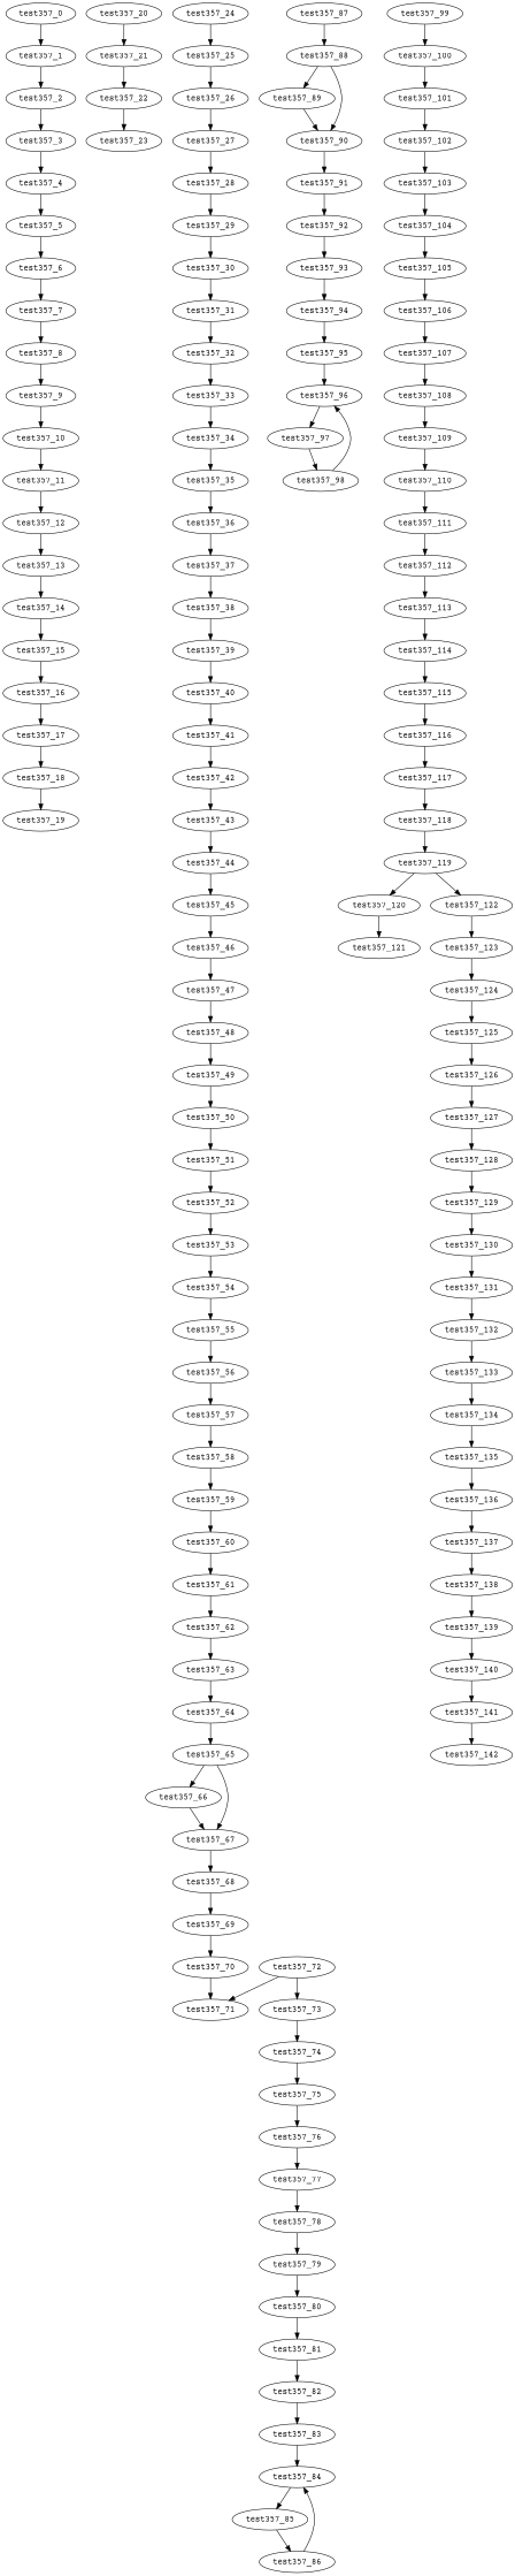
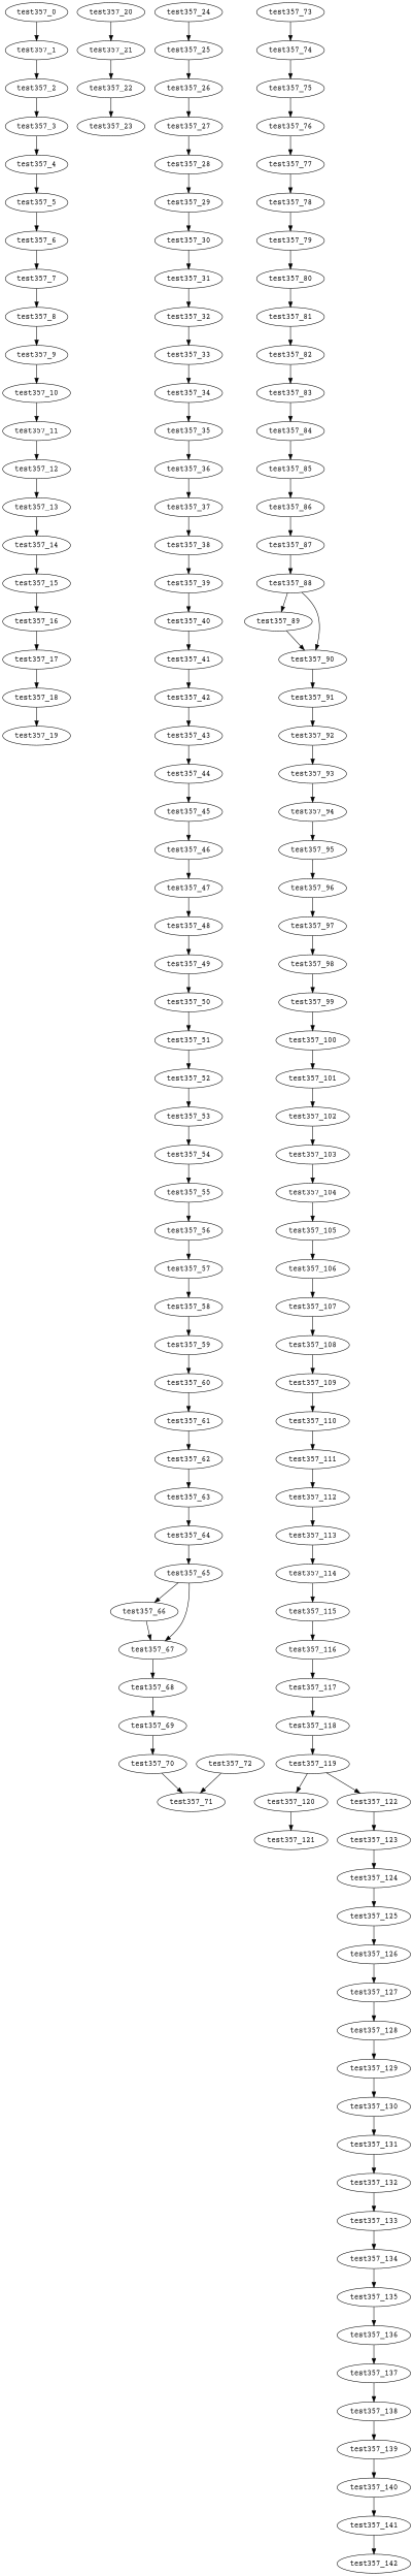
  digraph {
    fontname="Courier Prime"
    node [fontname="Courier Prime"]
    edge [fontname="Courier Prime"]
    test357_0
    test357_1
    test357_2
    test357_3
    test357_4
    test357_5
    test357_6
    test357_7
    test357_8
    test357_9
    test357_10
    test357_11
    test357_12
    test357_13
    test357_14
    test357_15
    test357_16
    test357_17
    test357_18
    test357_19
    test357_20
    test357_21
    test357_22
    test357_23
    test357_24
    test357_25
    test357_26
    test357_27
    test357_28
    test357_29
    test357_30
    test357_31
    test357_32
    test357_33
    test357_34
    test357_35
    test357_36
    test357_37
    test357_38
    test357_39
    test357_40
    test357_41
    test357_42
    test357_43
    test357_44
    test357_45
    test357_46
    test357_47
    test357_48
    test357_49
    test357_50
    test357_51
    test357_52
    test357_53
    test357_54
    test357_55
    test357_56
    test357_57
    test357_58
    test357_59
    test357_60
    test357_61
    test357_62
    test357_63
    test357_64
    test357_65
    test357_66
    test357_67
    test357_68
    test357_69
    test357_70
    test357_71
    test357_72
    test357_73
    test357_74
    test357_75
    test357_76
    test357_77
    test357_78
    test357_79
    test357_80
    test357_81
    test357_82
    test357_83
    test357_84
    test357_85
    test357_86
    test357_87
    test357_88
    test357_89
    test357_90
    test357_91
    test357_92
    test357_93
    test357_94
    test357_95
    test357_96
    test357_97
    test357_98
    test357_99
    test357_100
    test357_101
    test357_102
    test357_103
    test357_104
    test357_105
    test357_106
    test357_107
    test357_108
    test357_109
    test357_110
    test357_111
    test357_112
    test357_113
    test357_114
    test357_115
    test357_116
    test357_117
    test357_118
    test357_119
    test357_120
    test357_122
    test357_121
    test357_123
    test357_124
    test357_125
    test357_126
    test357_127
    test357_128
    test357_129
    test357_130
    test357_131
    test357_132
    test357_133
    test357_134
    test357_135
    test357_136
    test357_137
    test357_138
    test357_139
    test357_140
    test357_141
    test357_142
    test357_0 -> test357_1
    test357_1 -> test357_2
    test357_2 -> test357_3
    test357_3 -> test357_4
    test357_4 -> test357_5
    test357_5 -> test357_6
    test357_6 -> test357_7
    test357_7 -> test357_8
    test357_8 -> test357_9
    test357_9 -> test357_10
    test357_10 -> test357_11
    test357_11 -> test357_12
    test357_12 -> test357_13
    test357_13 -> test357_14
    test357_14 -> test357_15
    test357_15 -> test357_16
    test357_16 -> test357_17
    test357_17 -> test357_18
    test357_18 -> test357_19
    test357_20 -> test357_21
    test357_21 -> test357_22
    test357_22 -> test357_23
    test357_24 -> test357_25
    test357_25 -> test357_26
    test357_26 -> test357_27
    test357_27 -> test357_28
    test357_28 -> test357_29
    test357_29 -> test357_30
    test357_30 -> test357_31
    test357_31 -> test357_32
    test357_32 -> test357_33
    test357_33 -> test357_34
    test357_34 -> test357_35
    test357_35 -> test357_36
    test357_36 -> test357_37
    test357_37 -> test357_38
    test357_38 -> test357_39
    test357_39 -> test357_40
    test357_40 -> test357_41
    test357_41 -> test357_42
    test357_42 -> test357_43
    test357_43 -> test357_44
    test357_44 -> test357_45
    test357_45 -> test357_46
    test357_46 -> test357_47
    test357_47 -> test357_48
    test357_48 -> test357_49
    test357_49 -> test357_50
    test357_50 -> test357_51
    test357_51 -> test357_52
    test357_52 -> test357_53
    test357_53 -> test357_54
    test357_54 -> test357_55
    test357_55 -> test357_56
    test357_56 -> test357_57
    test357_57 -> test357_58
    test357_58 -> test357_59
    test357_59 -> test357_60
    test357_60 -> test357_61
    test357_61 -> test357_62
    test357_62 -> test357_63
    test357_63 -> test357_64
    test357_64 -> test357_65
    test357_65 -> test357_66
    test357_65 -> test357_67
    test357_66 -> test357_67
    test357_67 -> test357_68
    test357_68 -> test357_69
    test357_69 -> test357_70
    test357_70 -> test357_71
    test357_72 -> test357_71
-   test357_72 -> test357_73
    test357_73 -> test357_74
    test357_74 -> test357_75
    test357_75 -> test357_76
    test357_76 -> test357_77
    test357_77 -> test357_78
    test357_78 -> test357_79
    test357_79 -> test357_80
    test357_80 -> test357_81
    test357_81 -> test357_82
    test357_82 -> test357_83
    test357_83 -> test357_84
    test357_84 -> test357_85
    test357_85 -> test357_86
-   test357_86 -> test357_84
+   test357_86 -> test357_87
    test357_87 -> test357_88
    test357_88 -> test357_89
    test357_88 -> test357_90
    test357_89 -> test357_90
    test357_90 -> test357_91
    test357_91 -> test357_92
    test357_92 -> test357_93
    test357_93 -> test357_94
    test357_94 -> test357_95
    test357_95 -> test357_96
    test357_96 -> test357_97
    test357_97 -> test357_98
-   test357_98 -> test357_96
+   test357_98 -> test357_99
    test357_99 -> test357_100
    test357_100 -> test357_101
    test357_101 -> test357_102
    test357_102 -> test357_103
    test357_103 -> test357_104
    test357_104 -> test357_105
    test357_105 -> test357_106
    test357_106 -> test357_107
    test357_107 -> test357_108
    test357_108 -> test357_109
    test357_109 -> test357_110
    test357_110 -> test357_111
    test357_111 -> test357_112
    test357_112 -> test357_113
    test357_113 -> test357_114
    test357_114 -> test357_115
    test357_115 -> test357_116
    test357_116 -> test357_117
    test357_117 -> test357_118
    test357_118 -> test357_119
    test357_119 -> test357_120
    test357_119 -> test357_122
    test357_120 -> test357_121
    test357_122 -> test357_123
    test357_123 -> test357_124
    test357_124 -> test357_125
    test357_125 -> test357_126
    test357_126 -> test357_127
    test357_127 -> test357_128
    test357_128 -> test357_129
    test357_129 -> test357_130
    test357_130 -> test357_131
    test357_131 -> test357_132
    test357_132 -> test357_133
    test357_133 -> test357_134
    test357_134 -> test357_135
    test357_135 -> test357_136
    test357_136 -> test357_137
    test357_137 -> test357_138
    test357_138 -> test357_139
    test357_139 -> test357_140
    test357_140 -> test357_141
    test357_141 -> test357_142
  }
